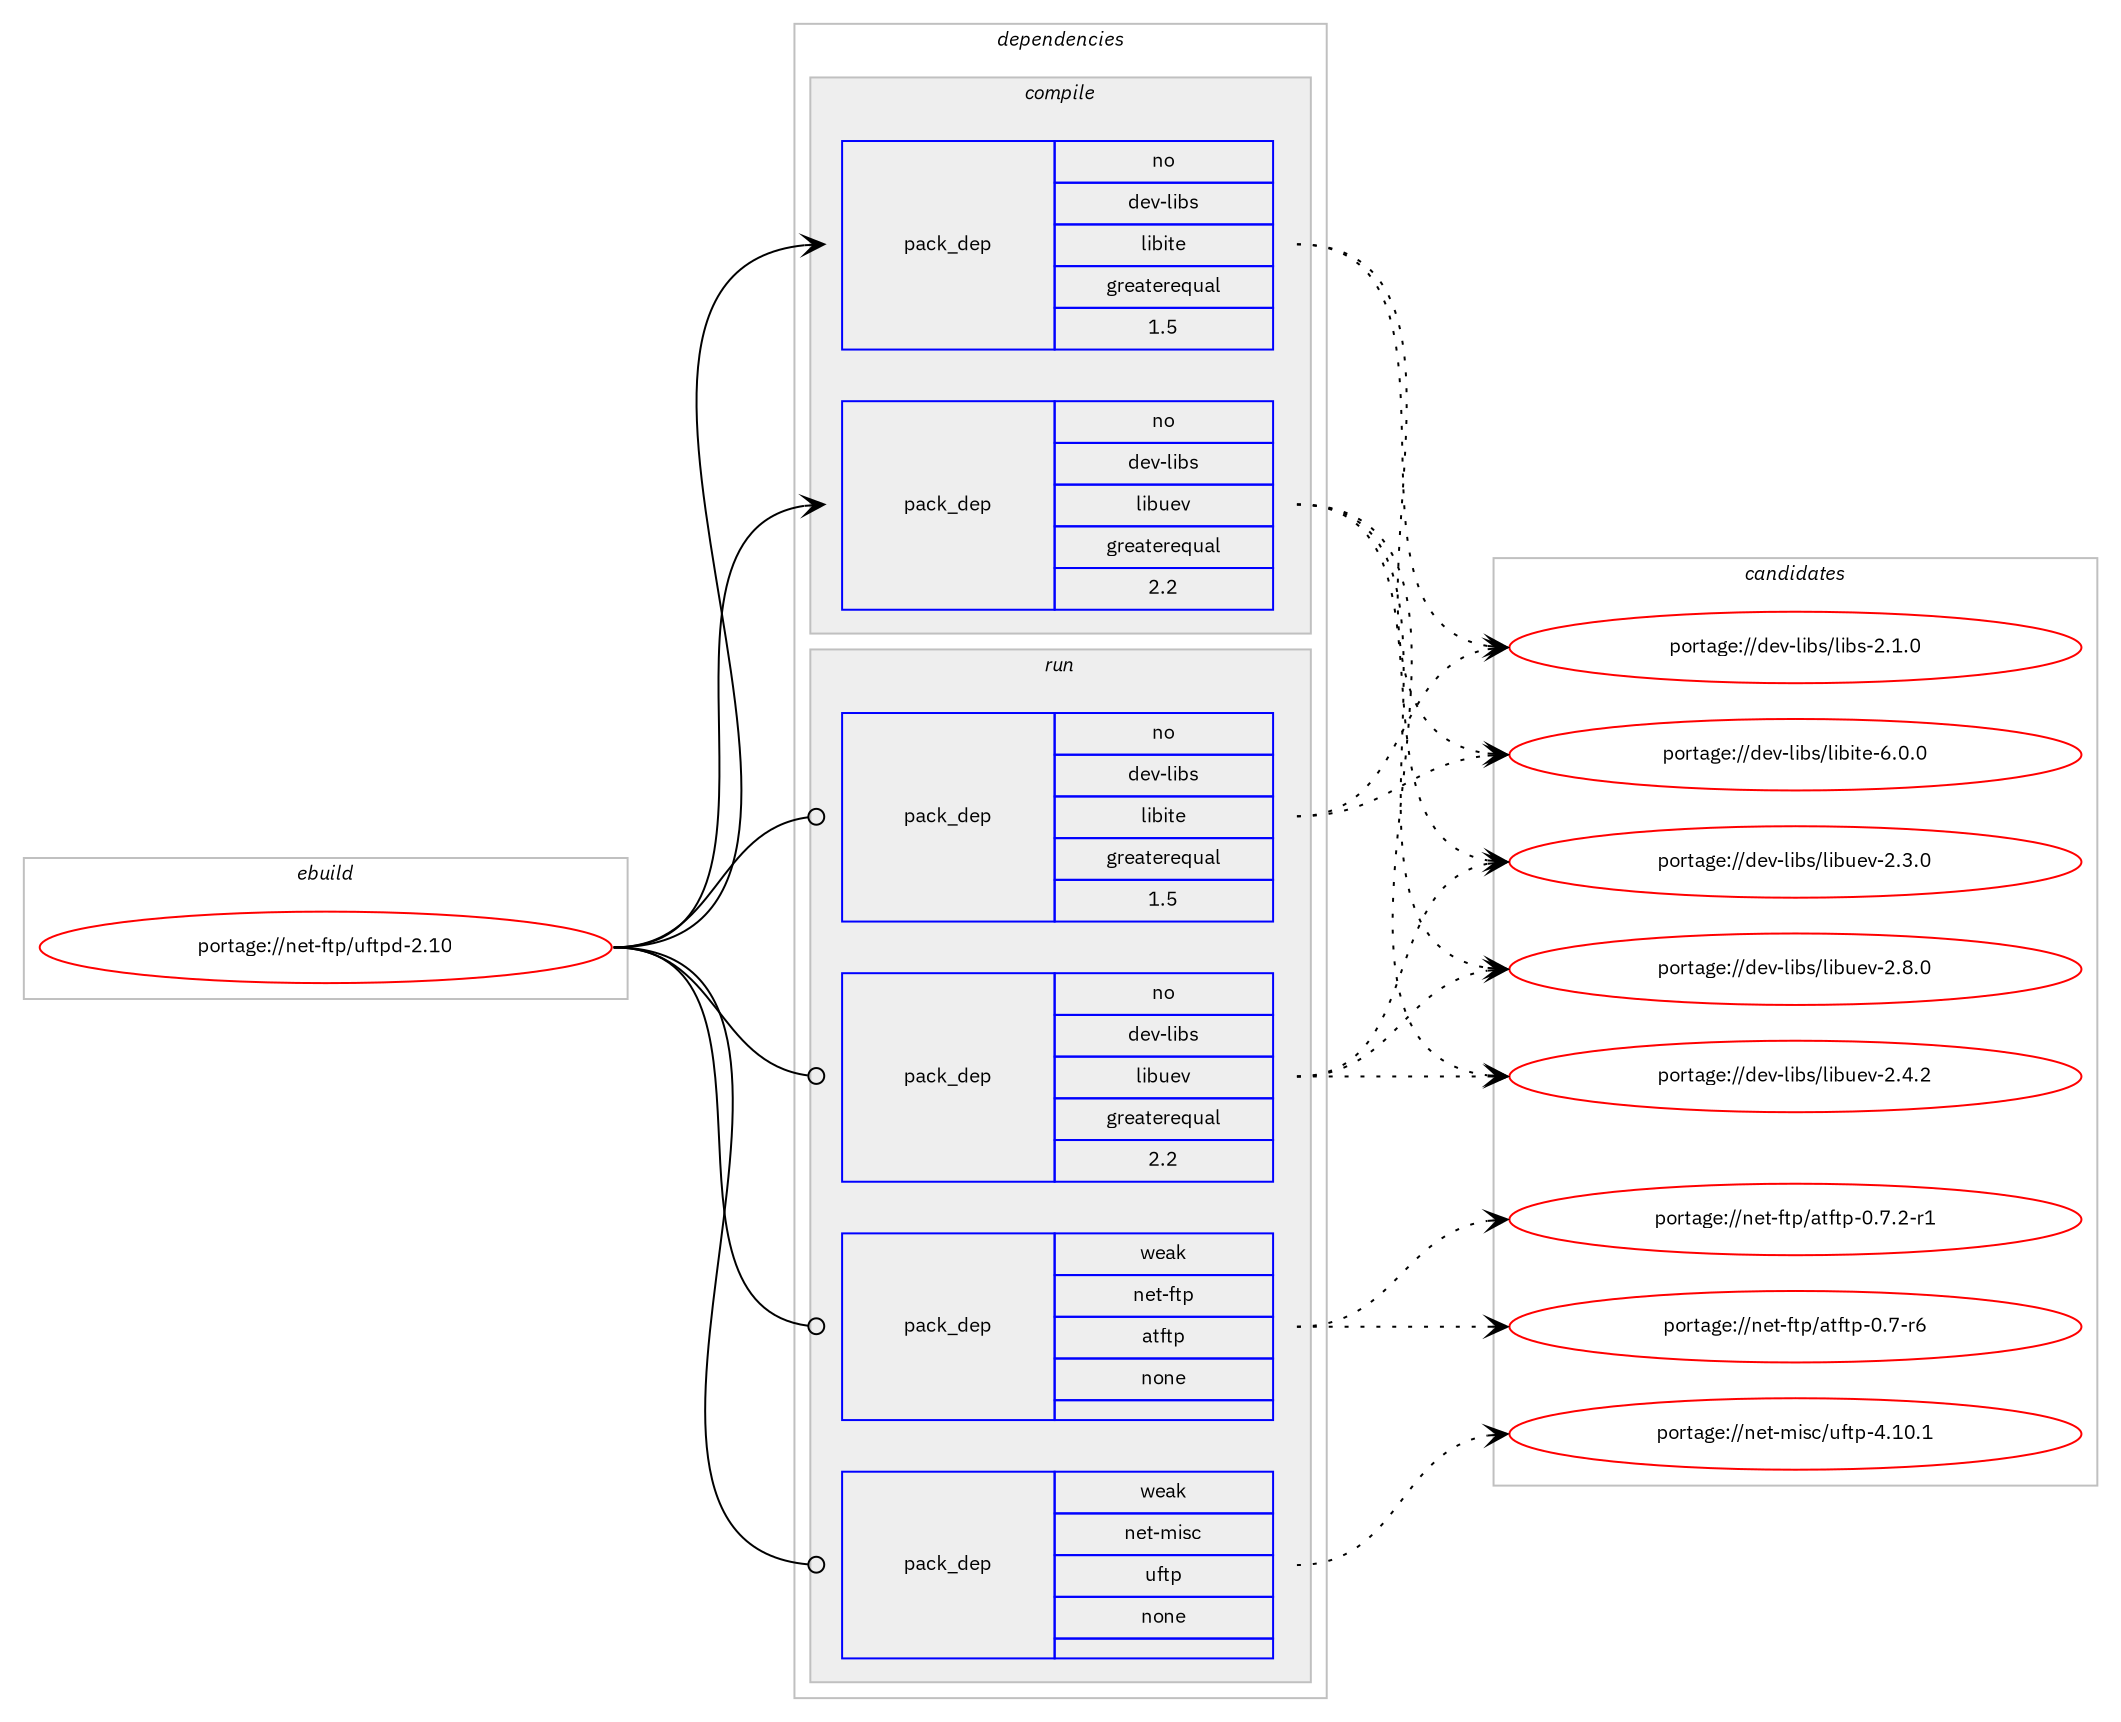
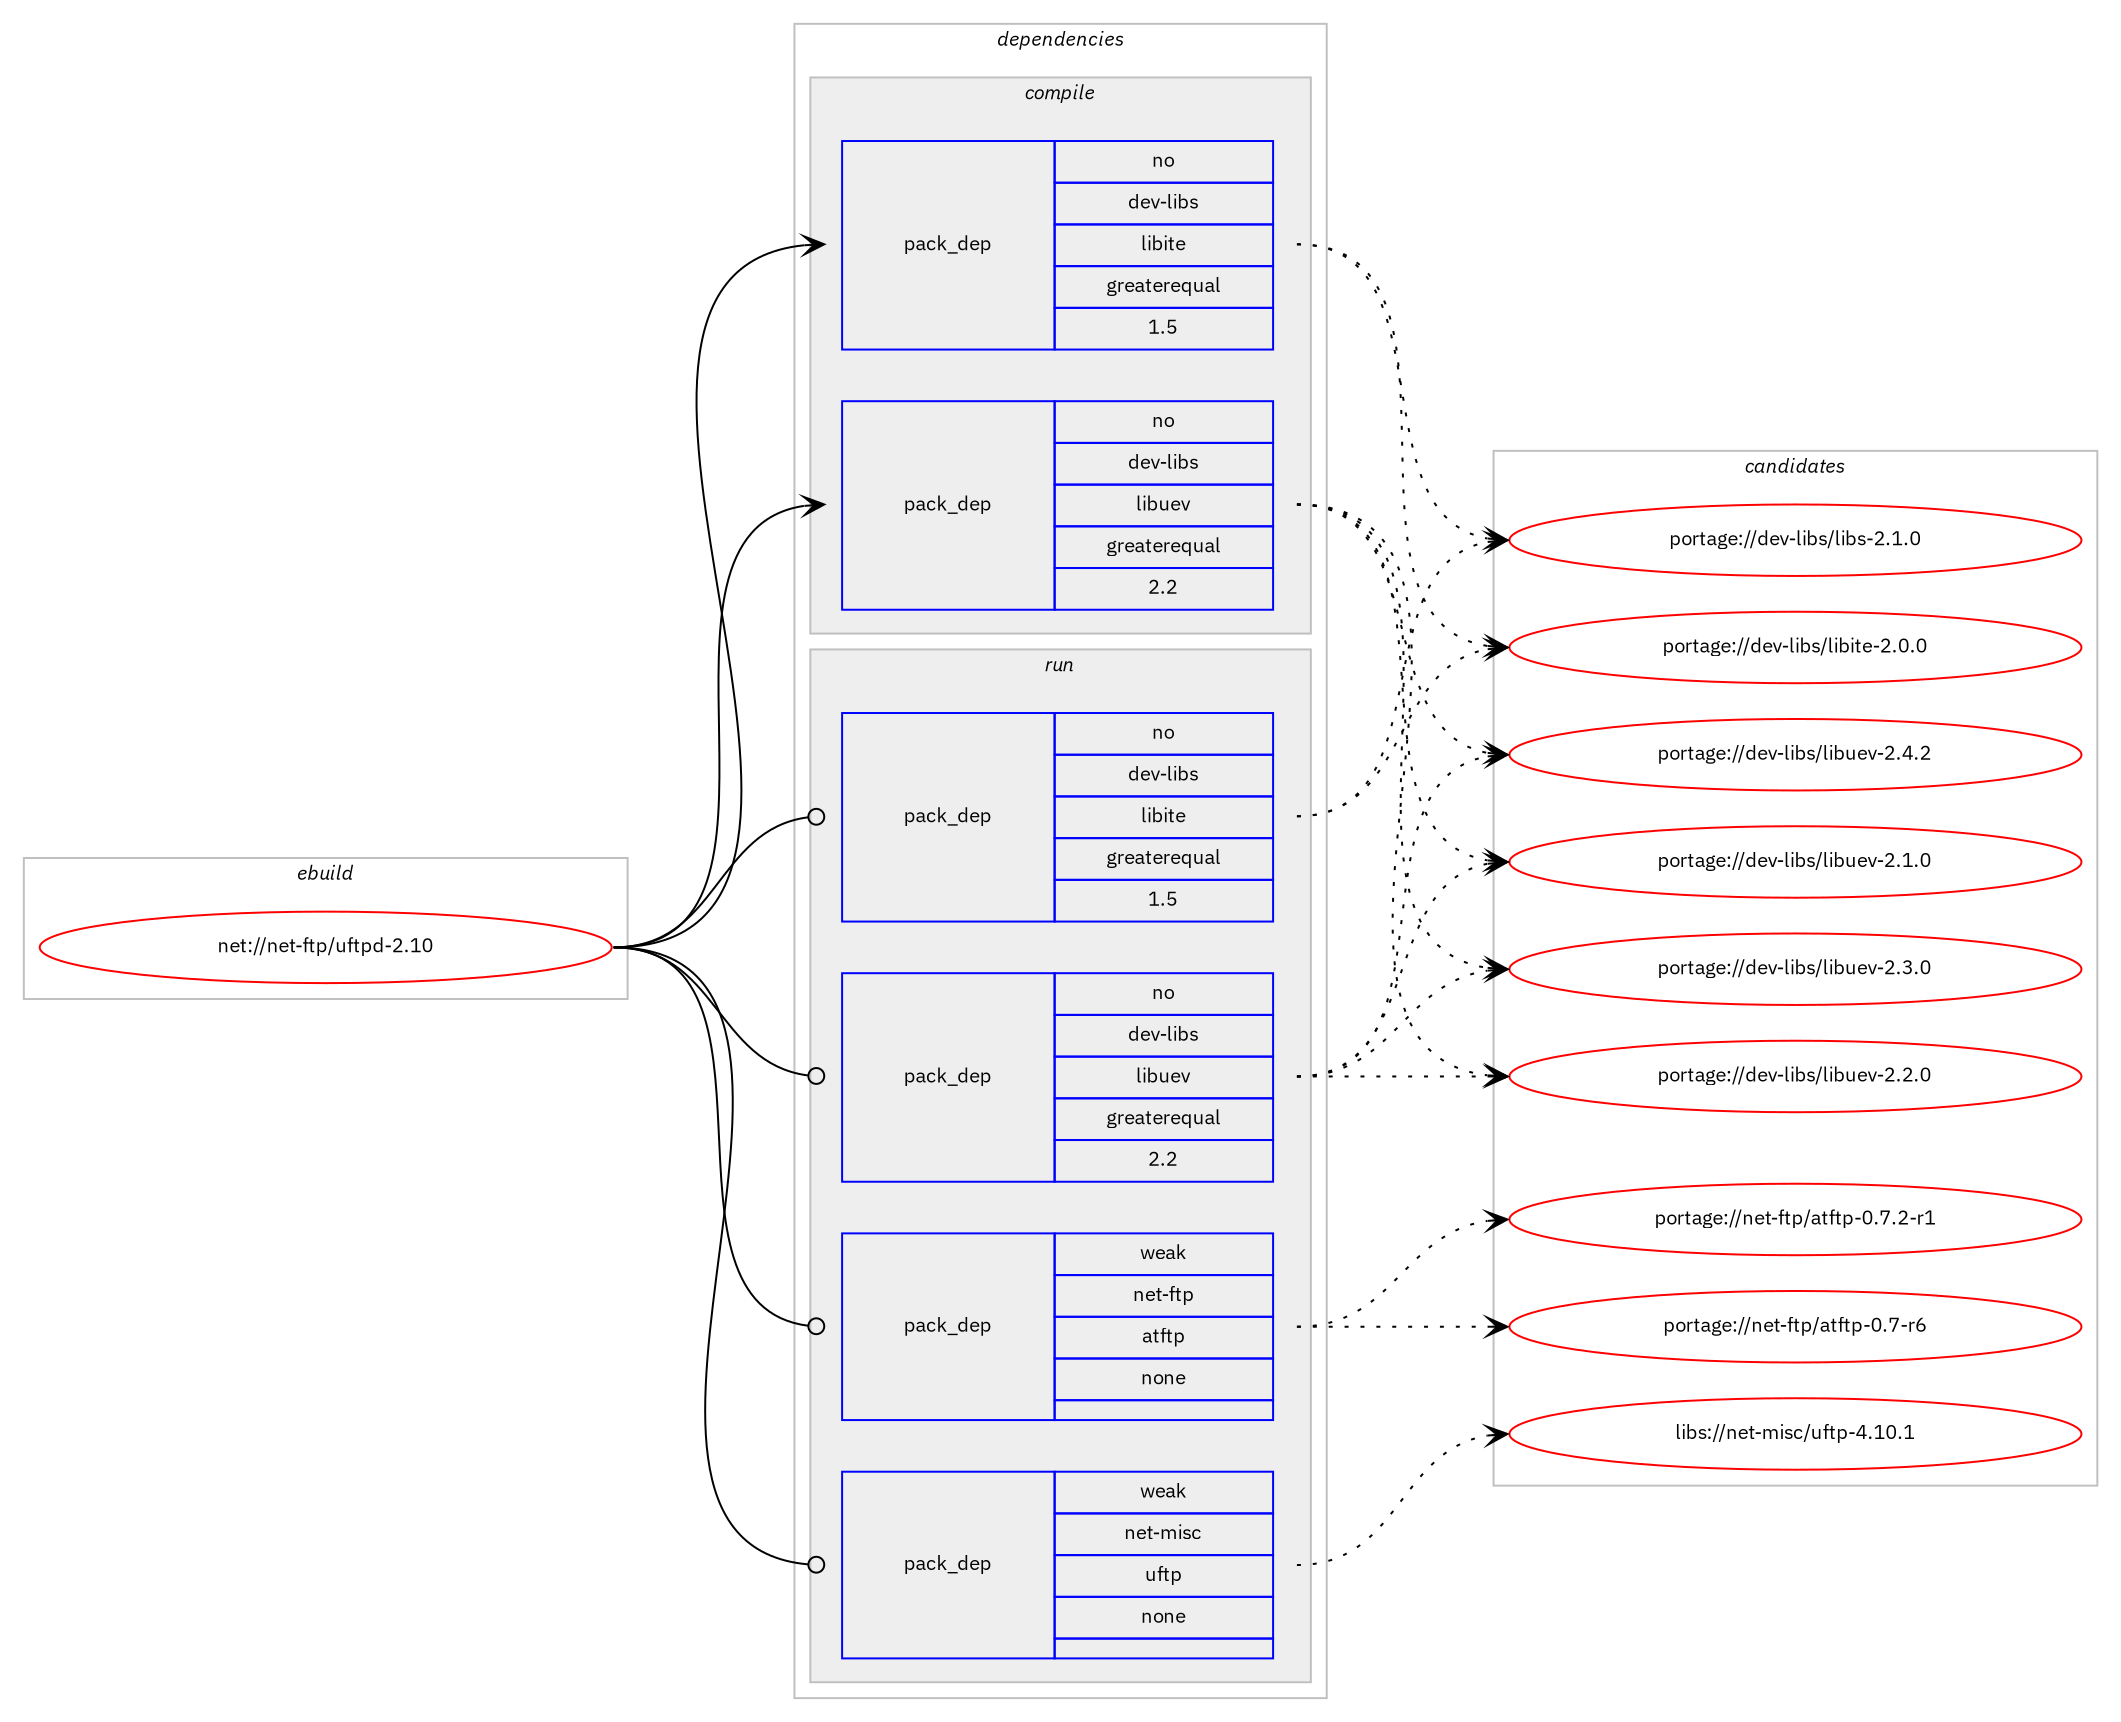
  digraph {
    compound=true
    concentrate=true
    fontname="IBM Plex Sans"
    fontsize=10
    newrank=true
    rankdir=LR
    ranksep=1.5
    node [color=red fontname="IBM Plex Sans" fontsize=10]
    edge [arrowhead=vee fontname="IBM Plex Sans" headport=w style=dotted tailport=e weight=100]
-   n1 [label="portage://net-ftp/uftpd-2.10" width=4]
+   n1 [label="net://net-ftp/uftpd-2.10" width=4]
    n2 [color=blue label=<<TABLE BORDER="0" CELLBORDER="1" CELLSPACING="0" CELLPADDING="4" WIDTH="220"><TR><TD ROWSPAN="6" CELLPADDING="30">pack_dep</TD></TR><TR><TD WIDTH="110">no</TD></TR><TR><TD>dev-libs</TD></TR><TR><TD>libite</TD></TR><TR><TD>greaterequal</TD></TR><TR><TD>1.5</TD></TR></TABLE>> shape=none]
    n3 [color=blue label=<<TABLE BORDER="0" CELLBORDER="1" CELLSPACING="0" CELLPADDING="4" WIDTH="220"><TR><TD ROWSPAN="6" CELLPADDING="30">pack_dep</TD></TR><TR><TD WIDTH="110">no</TD></TR><TR><TD>dev-libs</TD></TR><TR><TD>libuev</TD></TR><TR><TD>greaterequal</TD></TR><TR><TD>2.2</TD></TR></TABLE>> shape=none]
    n4 [color=blue label=<<TABLE BORDER="0" CELLBORDER="1" CELLSPACING="0" CELLPADDING="4" WIDTH="220"><TR><TD ROWSPAN="6" CELLPADDING="30">pack_dep</TD></TR><TR><TD WIDTH="110">no</TD></TR><TR><TD>dev-libs</TD></TR><TR><TD>libite</TD></TR><TR><TD>greaterequal</TD></TR><TR><TD>1.5</TD></TR></TABLE>> shape=none]
    n5 [color=blue label=<<TABLE BORDER="0" CELLBORDER="1" CELLSPACING="0" CELLPADDING="4" WIDTH="220"><TR><TD ROWSPAN="6" CELLPADDING="30">pack_dep</TD></TR><TR><TD WIDTH="110">no</TD></TR><TR><TD>dev-libs</TD></TR><TR><TD>libuev</TD></TR><TR><TD>greaterequal</TD></TR><TR><TD>2.2</TD></TR></TABLE>> shape=none]
    n6 [color=blue label=<<TABLE BORDER="0" CELLBORDER="1" CELLSPACING="0" CELLPADDING="4" WIDTH="220"><TR><TD ROWSPAN="6" CELLPADDING="30">pack_dep</TD></TR><TR><TD WIDTH="110">weak</TD></TR><TR><TD>net-ftp</TD></TR><TR><TD>atftp</TD></TR><TR><TD>none</TD></TR><TR><TD></TD></TR></TABLE>> shape=none]
    n7 [color=blue label=<<TABLE BORDER="0" CELLBORDER="1" CELLSPACING="0" CELLPADDING="4" WIDTH="220"><TR><TD ROWSPAN="6" CELLPADDING="30">pack_dep</TD></TR><TR><TD WIDTH="110">weak</TD></TR><TR><TD>net-misc</TD></TR><TR><TD>uftp</TD></TR><TR><TD>none</TD></TR><TR><TD></TD></TR></TABLE>> shape=none]
    n8 [label="portage://dev-libs/libs-2.1.0" width=4]
-   n9 [label="portage://dev-libs/libite-6.0.0" width=4]
+   n9 [label="portage://dev-libs/libite-2.0.0" width=4]
    n10 [label="portage://dev-libs/libuev-2.3.0" width=4]
-   n11 [label="portage://dev-libs/libuev-2.8.0" width=4]
+   n11 [label="portage://dev-libs/libuev-2.2.0" width=4]
    n12 [label="portage://dev-libs/libuev-2.4.2" width=4]
+   n13 [label="portage://dev-libs/libuev-2.1.0" width=4]
    n14 [label="portage://net-ftp/atftp-0.7.2-r1" width=4]
    n15 [label="portage://net-ftp/atftp-0.7-r6" width=4]
-   n16 [label="portage://net-misc/uftp-4.10.1" width=4]
+   n16 [label="libs://net-misc/uftp-4.10.1" width=4]
    subgraph cluster_1 {
      color=gray
      label=<<i>ebuild</i>>
      rank=same
      n1
    }
    subgraph cluster_2 {
      color=gray
      label=<<i>dependencies</i>>
      subgraph cluster_3 {
        color=gray
        fillcolor="#eeeeee"
        label=<<i>compile</i>>
        style=filled
        subgraph sub_4 {
          color=gray
          fillcolor="#eeeeee"
          label=<<i>compile</i>>
          style=filled
          n2
        }
        subgraph sub_5 {
          color=gray
          fillcolor="#eeeeee"
          label=<<i>compile</i>>
          style=filled
          n3
        }
      }
      subgraph cluster_6 {
        color=gray
        fillcolor="#eeeeee"
        label=<<i>compile and run</i>>
        style=filled
      }
      subgraph cluster_7 {
        color=gray
        fillcolor="#eeeeee"
        label=<<i>run</i>>
        style=filled
        subgraph sub_8 {
          color=gray
          fillcolor="#eeeeee"
          label=<<i>run</i>>
          style=filled
          n4
        }
        subgraph sub_9 {
          color=gray
          fillcolor="#eeeeee"
          label=<<i>run</i>>
          style=filled
          n5
        }
        subgraph sub_10 {
          color=gray
          fillcolor="#eeeeee"
          label=<<i>run</i>>
          style=filled
          n6
        }
        subgraph sub_11 {
          color=gray
          fillcolor="#eeeeee"
          label=<<i>run</i>>
          style=filled
          n7
        }
      }
    }
    subgraph cluster_12 {
      color=gray
      label=<<i>candidates</i>>
      rank=same
      subgraph sub_13 {
        color=black
        label=<<i>candidates</i>>
        nodesep=1
        rank=same
        n8
        n9
      }
      subgraph sub_14 {
        color=black
        label=<<i>candidates</i>>
        nodesep=1
        rank=same
        n10
        n11
        n12
+       n13
      }
      subgraph sub_15 {
        color=black
        label=<<i>candidates</i>>
        nodesep=1
        rank=same
        n8
        n9
      }
      subgraph sub_16 {
        color=black
        label=<<i>candidates</i>>
        nodesep=1
        rank=same
        n10
        n11
        n12
+       n13
      }
      subgraph sub_17 {
        color=black
        label=<<i>candidates</i>>
        nodesep=1
        rank=same
        n14
        n15
      }
      subgraph sub_18 {
        color=black
        label=<<i>candidates</i>>
        nodesep=1
        rank=same
        n16
      }
    }
    n1 -> n2 [style=solid weight=20]
    n1 -> n3 [style=solid weight=20]
    n1 -> n4 [arrowhead=odot style=solid weight=20]
    n1 -> n5 [arrowhead=odot style=solid weight=20]
    n1 -> n6 [arrowhead=odot style=solid weight=20]
    n1 -> n7 [arrowhead=odot style=solid weight=20]
    n2 -> n8
    n2 -> n9
    n3 -> n10
    n3 -> n11
    n3 -> n12
+   n3 -> n13
    n4 -> n8
    n4 -> n9
    n5 -> n10
    n5 -> n11
    n5 -> n12
+   n5 -> n13
    n6 -> n14
    n6 -> n15
    n7 -> n16
  }
